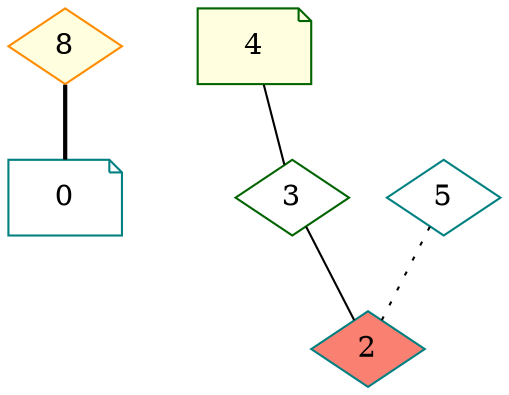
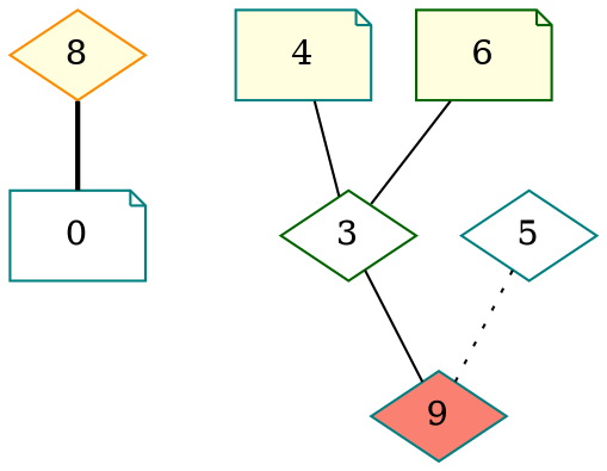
  graph {
    node [color=teal fillcolor=white shape=diamond style=filled]
    edge [style=solid]
    n1 [label=0 shape=note]
    n2 [color=darkorange fillcolor=lightyellow label=8]
-   n3 [fillcolor=salmon label=2]
+   n3 [fillcolor=salmon label=9]
    n4 [color=darkgreen label=3]
-   n5 [color=darkgreen fillcolor=lightyellow label=4 shape=note]
+   n5 [fillcolor=lightyellow label=4 shape=note]
    n6 [label=5]
+   n7 [color=darkgreen fillcolor=lightyellow label=6 shape=note]
    n2 -- n1 [style=bold]
    n4 -- n3
    n5 -- n4
    n6 -- n3 [style=dotted]
+   n7 -- n4
  }
